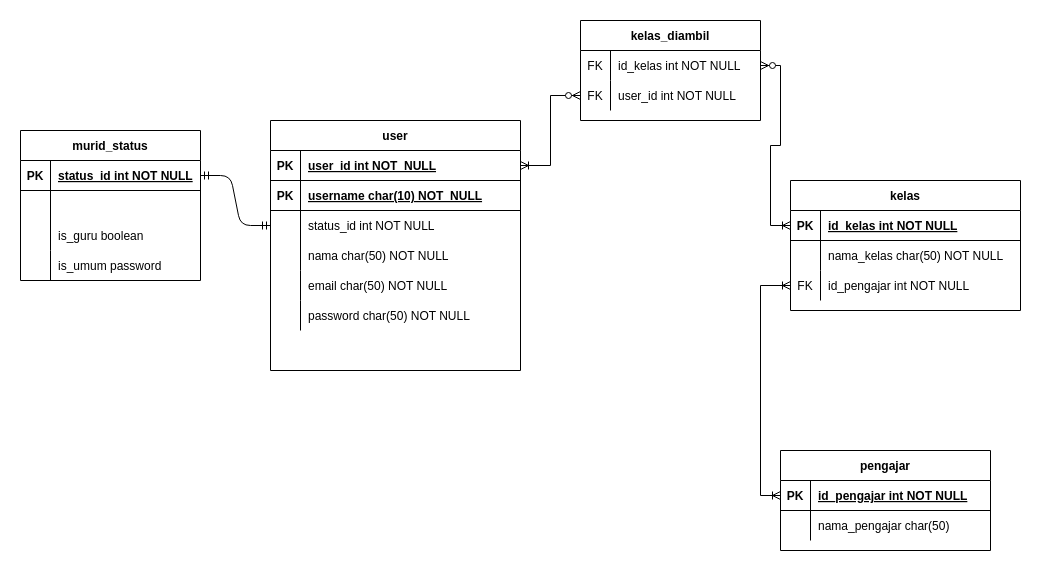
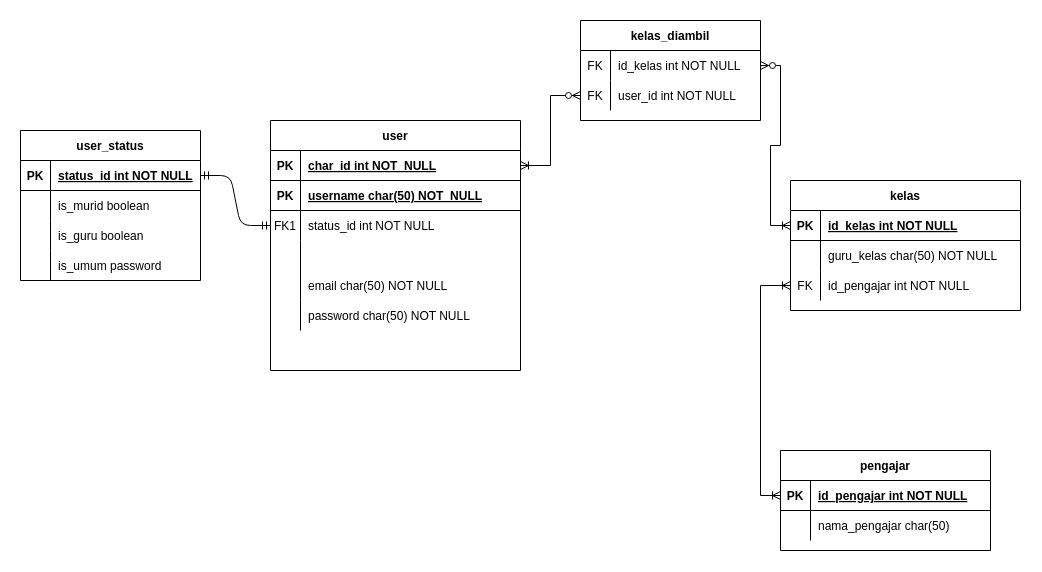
  <mxCell id="0" />
  <mxCell id="1" parent="0" />
  <mxCell id="2" value="user" style="shape=table;startSize=30;container=1;collapsible=1;childLayout=tableLayout;fixedRows=1;rowLines=0;fontStyle=1;align=center;resizeLast=1;" parent="1" vertex="1"><mxGeometry x="270" y="120" width="250" height="250" as="geometry" /></mxCell>
  <mxCell id="3" value="" style="shape=partialRectangle;collapsible=0;dropTarget=0;pointerEvents=0;fillColor=none;points=[[0,0.5],[1,0.5]];portConstraint=eastwest;top=0;left=0;right=0;bottom=1;" parent="2" vertex="1"><mxGeometry y="30" width="250" height="30" as="geometry" /></mxCell>
  <mxCell id="4" value="PK" style="shape=partialRectangle;overflow=hidden;connectable=0;fillColor=none;top=0;left=0;bottom=0;right=0;fontStyle=1;" parent="3" vertex="1"><mxGeometry width="30" height="30" as="geometry" /></mxCell>
- <mxCell id="5" value="user_id int NOT_NULL" style="shape=partialRectangle;overflow=hidden;connectable=0;fillColor=none;top=0;left=0;bottom=0;right=0;align=left;spacingLeft=6;fontStyle=5;" parent="3" vertex="1"><mxGeometry x="30" width="220" height="30" as="geometry" /></mxCell>
+ <mxCell id="5" value="char_id int NOT_NULL" style="shape=partialRectangle;overflow=hidden;connectable=0;fillColor=none;top=0;left=0;bottom=0;right=0;align=left;spacingLeft=6;fontStyle=5;" parent="3" vertex="1"><mxGeometry x="30" width="220" height="30" as="geometry" /></mxCell>
  <mxCell id="6" value="" style="shape=partialRectangle;collapsible=0;dropTarget=0;pointerEvents=0;fillColor=none;points=[[0,0.5],[1,0.5]];portConstraint=eastwest;top=0;left=0;right=0;bottom=1;" vertex="1" parent="2"><mxGeometry y="60" width="250" height="30" as="geometry" /></mxCell>
  <mxCell id="7" value="PK" style="shape=partialRectangle;overflow=hidden;connectable=0;fillColor=none;top=0;left=0;bottom=0;right=0;fontStyle=1;" vertex="1" parent="6"><mxGeometry width="30" height="30" as="geometry" /></mxCell>
- <mxCell id="8" value="username char(10) NOT_NULL" style="shape=partialRectangle;overflow=hidden;connectable=0;fillColor=none;top=0;left=0;bottom=0;right=0;align=left;spacingLeft=6;fontStyle=5;" vertex="1" parent="6"><mxGeometry x="30" width="220" height="30" as="geometry" /></mxCell>
+ <mxCell id="8" value="username char(50) NOT_NULL" style="shape=partialRectangle;overflow=hidden;connectable=0;fillColor=none;top=0;left=0;bottom=0;right=0;align=left;spacingLeft=6;fontStyle=5;" vertex="1" parent="6"><mxGeometry x="30" width="220" height="30" as="geometry" /></mxCell>
  <mxCell id="9" value="" style="shape=partialRectangle;collapsible=0;dropTarget=0;pointerEvents=0;fillColor=none;points=[[0,0.5],[1,0.5]];portConstraint=eastwest;top=0;left=0;right=0;bottom=0;" parent="2" vertex="1"><mxGeometry y="90" width="250" height="30" as="geometry" /></mxCell>
+ <mxCell id="10" value="FK1" style="shape=partialRectangle;overflow=hidden;connectable=0;fillColor=none;top=0;left=0;bottom=0;right=0;" parent="9" vertex="1"><mxGeometry width="30" height="30" as="geometry" /></mxCell>
  <mxCell id="11" value="status_id int NOT NULL" style="shape=partialRectangle;overflow=hidden;connectable=0;fillColor=none;top=0;left=0;bottom=0;right=0;align=left;spacingLeft=6;" parent="9" vertex="1"><mxGeometry x="30" width="220" height="30" as="geometry" /></mxCell>
  <mxCell id="12" value="" style="shape=partialRectangle;collapsible=0;dropTarget=0;pointerEvents=0;fillColor=none;points=[[0,0.5],[1,0.5]];portConstraint=eastwest;top=0;left=0;right=0;bottom=0;" vertex="1" parent="2"><mxGeometry y="120" width="250" height="30" as="geometry" /></mxCell>
  <mxCell id="13" value="" style="shape=partialRectangle;overflow=hidden;connectable=0;fillColor=none;top=0;left=0;bottom=0;right=0;" vertex="1" parent="12"><mxGeometry width="30" height="30" as="geometry" /></mxCell>
- <mxCell id="14" value="nama char(50) NOT NULL" style="shape=partialRectangle;overflow=hidden;connectable=0;fillColor=none;top=0;left=0;bottom=0;right=0;align=left;spacingLeft=6;" vertex="1" parent="12"><mxGeometry x="30" width="220" height="30" as="geometry" /></mxCell>
  <mxCell id="15" value="" style="shape=partialRectangle;collapsible=0;dropTarget=0;pointerEvents=0;fillColor=none;points=[[0,0.5],[1,0.5]];portConstraint=eastwest;top=0;left=0;right=0;bottom=0;" vertex="1" parent="2"><mxGeometry y="150" width="250" height="30" as="geometry" /></mxCell>
  <mxCell id="16" value="" style="shape=partialRectangle;overflow=hidden;connectable=0;fillColor=none;top=0;left=0;bottom=0;right=0;" vertex="1" parent="15"><mxGeometry width="30" height="30" as="geometry" /></mxCell>
  <mxCell id="17" value="email char(50) NOT NULL" style="shape=partialRectangle;overflow=hidden;connectable=0;fillColor=none;top=0;left=0;bottom=0;right=0;align=left;spacingLeft=6;" vertex="1" parent="15"><mxGeometry x="30" width="220" height="30" as="geometry" /></mxCell>
  <mxCell id="18" value="" style="shape=partialRectangle;collapsible=0;dropTarget=0;pointerEvents=0;fillColor=none;points=[[0,0.5],[1,0.5]];portConstraint=eastwest;top=0;left=0;right=0;bottom=0;" vertex="1" parent="2"><mxGeometry y="180" width="250" height="30" as="geometry" /></mxCell>
  <mxCell id="19" value="" style="shape=partialRectangle;overflow=hidden;connectable=0;fillColor=none;top=0;left=0;bottom=0;right=0;" vertex="1" parent="18"><mxGeometry width="30" height="30" as="geometry" /></mxCell>
  <mxCell id="20" value="password char(50) NOT NULL" style="shape=partialRectangle;overflow=hidden;connectable=0;fillColor=none;top=0;left=0;bottom=0;right=0;align=left;spacingLeft=6;" vertex="1" parent="18"><mxGeometry x="30" width="220" height="30" as="geometry" /></mxCell>
  <mxCell id="21" value="" style="shape=partialRectangle;collapsible=0;dropTarget=0;pointerEvents=0;fillColor=none;points=[[0,0.5],[1,0.5]];portConstraint=eastwest;top=0;left=0;right=0;bottom=0;" vertex="1" parent="2"><mxGeometry y="210" width="250" height="30" as="geometry" /></mxCell>
  <mxCell id="22" value="" style="shape=partialRectangle;overflow=hidden;connectable=0;fillColor=none;top=0;left=0;bottom=0;right=0;" vertex="1" parent="21"><mxGeometry width="30" height="30" as="geometry" /></mxCell>
- <mxCell id="23" value="murid_status" style="shape=table;startSize=30;container=1;collapsible=1;childLayout=tableLayout;fixedRows=1;rowLines=0;fontStyle=1;align=center;resizeLast=1;" vertex="1" parent="1"><mxGeometry x="20" y="130" width="180" height="150" as="geometry" /></mxCell>
+ <mxCell id="23" value="user_status" style="shape=table;startSize=30;container=1;collapsible=1;childLayout=tableLayout;fixedRows=1;rowLines=0;fontStyle=1;align=center;resizeLast=1;" vertex="1" parent="1"><mxGeometry x="20" y="130" width="180" height="150" as="geometry" /></mxCell>
  <mxCell id="24" value="" style="shape=partialRectangle;collapsible=0;dropTarget=0;pointerEvents=0;fillColor=none;top=0;left=0;bottom=1;right=0;points=[[0,0.5],[1,0.5]];portConstraint=eastwest;" vertex="1" parent="23"><mxGeometry y="30" width="180" height="30" as="geometry" /></mxCell>
  <mxCell id="25" value="PK" style="shape=partialRectangle;connectable=0;fillColor=none;top=0;left=0;bottom=0;right=0;fontStyle=1;overflow=hidden;" vertex="1" parent="24"><mxGeometry width="30" height="30" as="geometry" /></mxCell>
  <mxCell id="26" value="status_id int NOT NULL" style="shape=partialRectangle;connectable=0;fillColor=none;top=0;left=0;bottom=0;right=0;align=left;spacingLeft=6;fontStyle=5;overflow=hidden;" vertex="1" parent="24"><mxGeometry x="30" width="150" height="30" as="geometry" /></mxCell>
  <mxCell id="27" value="" style="shape=partialRectangle;collapsible=0;dropTarget=0;pointerEvents=0;fillColor=none;top=0;left=0;bottom=0;right=0;points=[[0,0.5],[1,0.5]];portConstraint=eastwest;" vertex="1" parent="23"><mxGeometry y="60" width="180" height="30" as="geometry" /></mxCell>
  <mxCell id="28" value="" style="shape=partialRectangle;connectable=0;fillColor=none;top=0;left=0;bottom=0;right=0;editable=1;overflow=hidden;" vertex="1" parent="27"><mxGeometry width="30" height="30" as="geometry" /></mxCell>
+ <mxCell id="29" value="is_murid boolean" style="shape=partialRectangle;connectable=0;fillColor=none;top=0;left=0;bottom=0;right=0;align=left;spacingLeft=6;overflow=hidden;" vertex="1" parent="27"><mxGeometry x="30" width="150" height="30" as="geometry" /></mxCell>
  <mxCell id="30" value="" style="shape=partialRectangle;collapsible=0;dropTarget=0;pointerEvents=0;fillColor=none;top=0;left=0;bottom=0;right=0;points=[[0,0.5],[1,0.5]];portConstraint=eastwest;" vertex="1" parent="23"><mxGeometry y="90" width="180" height="30" as="geometry" /></mxCell>
  <mxCell id="31" value="" style="shape=partialRectangle;connectable=0;fillColor=none;top=0;left=0;bottom=0;right=0;editable=1;overflow=hidden;" vertex="1" parent="30"><mxGeometry width="30" height="30" as="geometry" /></mxCell>
  <mxCell id="32" value="is_guru boolean" style="shape=partialRectangle;connectable=0;fillColor=none;top=0;left=0;bottom=0;right=0;align=left;spacingLeft=6;overflow=hidden;" vertex="1" parent="30"><mxGeometry x="30" width="150" height="30" as="geometry" /></mxCell>
  <mxCell id="33" value="" style="shape=partialRectangle;collapsible=0;dropTarget=0;pointerEvents=0;fillColor=none;top=0;left=0;bottom=0;right=0;points=[[0,0.5],[1,0.5]];portConstraint=eastwest;" vertex="1" parent="23"><mxGeometry y="120" width="180" height="30" as="geometry" /></mxCell>
  <mxCell id="34" value="" style="shape=partialRectangle;connectable=0;fillColor=none;top=0;left=0;bottom=0;right=0;editable=1;overflow=hidden;" vertex="1" parent="33"><mxGeometry width="30" height="30" as="geometry" /></mxCell>
  <mxCell id="35" value="is_umum password" style="shape=partialRectangle;connectable=0;fillColor=none;top=0;left=0;bottom=0;right=0;align=left;spacingLeft=6;overflow=hidden;" vertex="1" parent="33"><mxGeometry x="30" width="150" height="30" as="geometry" /></mxCell>
  <mxCell id="36" value="" style="edgeStyle=entityRelationEdgeStyle;fontSize=12;html=1;endArrow=ERmandOne;startArrow=ERmandOne;exitX=1;exitY=0.5;exitDx=0;exitDy=0;entryX=0;entryY=0.5;entryDx=0;entryDy=0;" edge="1" parent="1" source="24" target="9"><mxGeometry width="100" height="100" relative="1" as="geometry"><mxPoint x="410" y="280" as="sourcePoint" /><mxPoint y="180" as="targetPoint" x="510" /></mxGeometry></mxCell>
  <mxCell id="37" value="kelas" style="shape=table;startSize=30;container=1;collapsible=1;childLayout=tableLayout;fixedRows=1;rowLines=0;fontStyle=1;align=center;resizeLast=1;" vertex="1" parent="1"><mxGeometry x="790" y="180" width="230" height="130" as="geometry" /></mxCell>
  <mxCell id="38" value="" style="shape=partialRectangle;collapsible=0;dropTarget=0;pointerEvents=0;fillColor=none;top=0;left=0;bottom=1;right=0;points=[[0,0.5],[1,0.5]];portConstraint=eastwest;" vertex="1" parent="37"><mxGeometry y="30" width="230" height="30" as="geometry" /></mxCell>
  <mxCell id="39" value="PK" style="shape=partialRectangle;connectable=0;fillColor=none;top=0;left=0;bottom=0;right=0;fontStyle=1;overflow=hidden;" vertex="1" parent="38"><mxGeometry width="30" height="30" as="geometry" /></mxCell>
  <mxCell id="40" value="id_kelas int NOT NULL" style="shape=partialRectangle;connectable=0;fillColor=none;top=0;left=0;bottom=0;right=0;align=left;spacingLeft=6;fontStyle=5;overflow=hidden;" vertex="1" parent="38"><mxGeometry x="30" width="200" height="30" as="geometry" /></mxCell>
  <mxCell id="41" value="" style="shape=partialRectangle;collapsible=0;dropTarget=0;pointerEvents=0;fillColor=none;top=0;left=0;bottom=0;right=0;points=[[0,0.5],[1,0.5]];portConstraint=eastwest;" vertex="1" parent="37"><mxGeometry y="60" width="230" height="30" as="geometry" /></mxCell>
  <mxCell id="42" value="" style="shape=partialRectangle;connectable=0;fillColor=none;top=0;left=0;bottom=0;right=0;editable=1;overflow=hidden;" vertex="1" parent="41"><mxGeometry width="30" height="30" as="geometry" /></mxCell>
- <mxCell id="43" value="nama_kelas char(50) NOT NULL" style="shape=partialRectangle;connectable=0;fillColor=none;top=0;left=0;bottom=0;right=0;align=left;spacingLeft=6;overflow=hidden;" vertex="1" parent="41"><mxGeometry x="30" width="200" height="30" as="geometry" /></mxCell>
+ <mxCell id="43" value="guru_kelas char(50) NOT NULL" style="shape=partialRectangle;connectable=0;fillColor=none;top=0;left=0;bottom=0;right=0;align=left;spacingLeft=6;overflow=hidden;" vertex="1" parent="41"><mxGeometry x="30" width="200" height="30" as="geometry" /></mxCell>
  <mxCell id="44" value="" style="shape=partialRectangle;collapsible=0;dropTarget=0;pointerEvents=0;fillColor=none;top=0;left=0;bottom=0;right=0;points=[[0,0.5],[1,0.5]];portConstraint=eastwest;" vertex="1" parent="37"><mxGeometry y="90" width="230" height="30" as="geometry" /></mxCell>
  <mxCell id="45" value="FK" style="shape=partialRectangle;connectable=0;fillColor=none;top=0;left=0;bottom=0;right=0;editable=1;overflow=hidden;" vertex="1" parent="44"><mxGeometry width="30" height="30" as="geometry" /></mxCell>
  <mxCell id="46" value="id_pengajar int NOT NULL" style="shape=partialRectangle;connectable=0;fillColor=none;top=0;left=0;bottom=0;right=0;align=left;spacingLeft=6;overflow=hidden;" vertex="1" parent="44"><mxGeometry x="30" width="200" height="30" as="geometry" /></mxCell>
  <mxCell id="47" value="pengajar" style="shape=table;startSize=30;container=1;collapsible=1;childLayout=tableLayout;fixedRows=1;rowLines=0;fontStyle=1;align=center;resizeLast=1;" vertex="1" parent="1"><mxGeometry x="780" y="450" width="210" height="100" as="geometry" /></mxCell>
  <mxCell id="48" value="" style="shape=partialRectangle;collapsible=0;dropTarget=0;pointerEvents=0;fillColor=none;top=0;left=0;bottom=1;right=0;points=[[0,0.5],[1,0.5]];portConstraint=eastwest;" vertex="1" parent="47"><mxGeometry y="30" width="210" height="30" as="geometry" /></mxCell>
  <mxCell id="49" value="PK" style="shape=partialRectangle;connectable=0;fillColor=none;top=0;left=0;bottom=0;right=0;fontStyle=1;overflow=hidden;" vertex="1" parent="48"><mxGeometry width="30" height="30" as="geometry" /></mxCell>
  <mxCell id="50" value="id_pengajar int NOT NULL" style="shape=partialRectangle;connectable=0;fillColor=none;top=0;left=0;bottom=0;right=0;align=left;spacingLeft=6;fontStyle=5;overflow=hidden;" vertex="1" parent="48"><mxGeometry x="30" width="180" height="30" as="geometry" /></mxCell>
  <mxCell id="51" value="" style="shape=partialRectangle;collapsible=0;dropTarget=0;pointerEvents=0;fillColor=none;top=0;left=0;bottom=0;right=0;points=[[0,0.5],[1,0.5]];portConstraint=eastwest;" vertex="1" parent="47"><mxGeometry y="60" width="210" height="30" as="geometry" /></mxCell>
  <mxCell id="52" value="" style="shape=partialRectangle;connectable=0;fillColor=none;top=0;left=0;bottom=0;right=0;editable=1;overflow=hidden;" vertex="1" parent="51"><mxGeometry width="30" height="30" as="geometry" /></mxCell>
  <mxCell id="53" value="nama_pengajar char(50)" style="shape=partialRectangle;connectable=0;fillColor=none;top=0;left=0;bottom=0;right=0;align=left;spacingLeft=6;overflow=hidden;" vertex="1" parent="51"><mxGeometry x="30" width="180" height="30" as="geometry" /></mxCell>
  <mxCell id="54" style="edgeStyle=orthogonalEdgeStyle;rounded=0;orthogonalLoop=1;jettySize=auto;html=1;exitX=0;exitY=0.5;exitDx=0;exitDy=0;entryX=0;entryY=0.5;entryDx=0;entryDy=0;endArrow=ERoneToMany;endFill=0;startArrow=ERoneToMany;startFill=0;" edge="1" parent="1" source="48" target="44"><mxGeometry relative="1" as="geometry" /></mxCell>
  <mxCell id="55" value="kelas_diambil" style="shape=table;startSize=30;container=1;collapsible=1;childLayout=tableLayout;fixedRows=1;rowLines=0;fontStyle=1;align=center;resizeLast=1;" vertex="1" parent="1"><mxGeometry x="580" y="20" width="180" height="100" as="geometry" /></mxCell>
  <mxCell id="56" value="" style="shape=partialRectangle;collapsible=0;dropTarget=0;pointerEvents=0;fillColor=none;top=0;left=0;bottom=0;right=0;points=[[0,0.5],[1,0.5]];portConstraint=eastwest;" vertex="1" parent="55"><mxGeometry y="30" width="180" height="30" as="geometry" /></mxCell>
  <mxCell id="57" value="FK" style="shape=partialRectangle;connectable=0;fillColor=none;top=0;left=0;bottom=0;right=0;editable=1;overflow=hidden;" vertex="1" parent="56"><mxGeometry width="30" height="30" as="geometry" /></mxCell>
  <mxCell id="58" value="id_kelas int NOT NULL " style="shape=partialRectangle;connectable=0;fillColor=none;top=0;left=0;bottom=0;right=0;align=left;spacingLeft=6;overflow=hidden;" vertex="1" parent="56"><mxGeometry x="30" width="150" height="30" as="geometry" /></mxCell>
  <mxCell id="59" value="" style="shape=partialRectangle;collapsible=0;dropTarget=0;pointerEvents=0;fillColor=none;top=0;left=0;bottom=0;right=0;points=[[0,0.5],[1,0.5]];portConstraint=eastwest;" vertex="1" parent="55"><mxGeometry y="60" width="180" height="30" as="geometry" /></mxCell>
  <mxCell id="60" value="FK" style="shape=partialRectangle;connectable=0;fillColor=none;top=0;left=0;bottom=0;right=0;editable=1;overflow=hidden;" vertex="1" parent="59"><mxGeometry width="30" height="30" as="geometry" /></mxCell>
  <mxCell id="61" value="user_id int NOT NULL" style="shape=partialRectangle;connectable=0;fillColor=none;top=0;left=0;bottom=0;right=0;align=left;spacingLeft=6;overflow=hidden;" vertex="1" parent="59"><mxGeometry x="30" width="150" height="30" as="geometry" /></mxCell>
  <mxCell id="62" style="edgeStyle=orthogonalEdgeStyle;rounded=0;orthogonalLoop=1;jettySize=auto;html=1;entryX=0;entryY=0.5;entryDx=0;entryDy=0;startArrow=ERoneToMany;startFill=0;endArrow=ERzeroToMany;endFill=1;" edge="1" parent="1" source="3" target="59"><mxGeometry relative="1" as="geometry" /></mxCell>
  <mxCell id="63" style="edgeStyle=orthogonalEdgeStyle;rounded=0;orthogonalLoop=1;jettySize=auto;html=1;exitX=1;exitY=0.5;exitDx=0;exitDy=0;entryX=0;entryY=0.5;entryDx=0;entryDy=0;startArrow=ERzeroToMany;startFill=1;endArrow=ERoneToMany;endFill=0;" edge="1" parent="1" source="56" target="38"><mxGeometry relative="1" as="geometry" /></mxCell>
